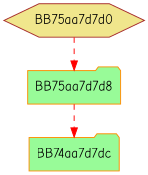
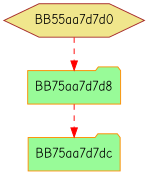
  digraph {
    fontname="Comic Neue"
    splines=ortho
    node [color=darkorange fillcolor=palegreen fontname="Comic Neue" shape=folder style=filled]
    edge [color=red fontname="Comic Neue" style=dashed]
-   BB75aa7d7d0 [color=brown fillcolor=khaki shape=hexagon]
+   BB75aa7d7d0 [color=brown fillcolor=khaki shape=hexagon label=BB55aa7d7d0]
    BB75aa7d7d8
-   BB75aa7d7dc [label=BB74aa7d7dc]
+   BB75aa7d7dc
    BB75aa7d7d0 -> BB75aa7d7d8
    BB75aa7d7d8 -> BB75aa7d7dc
  }
